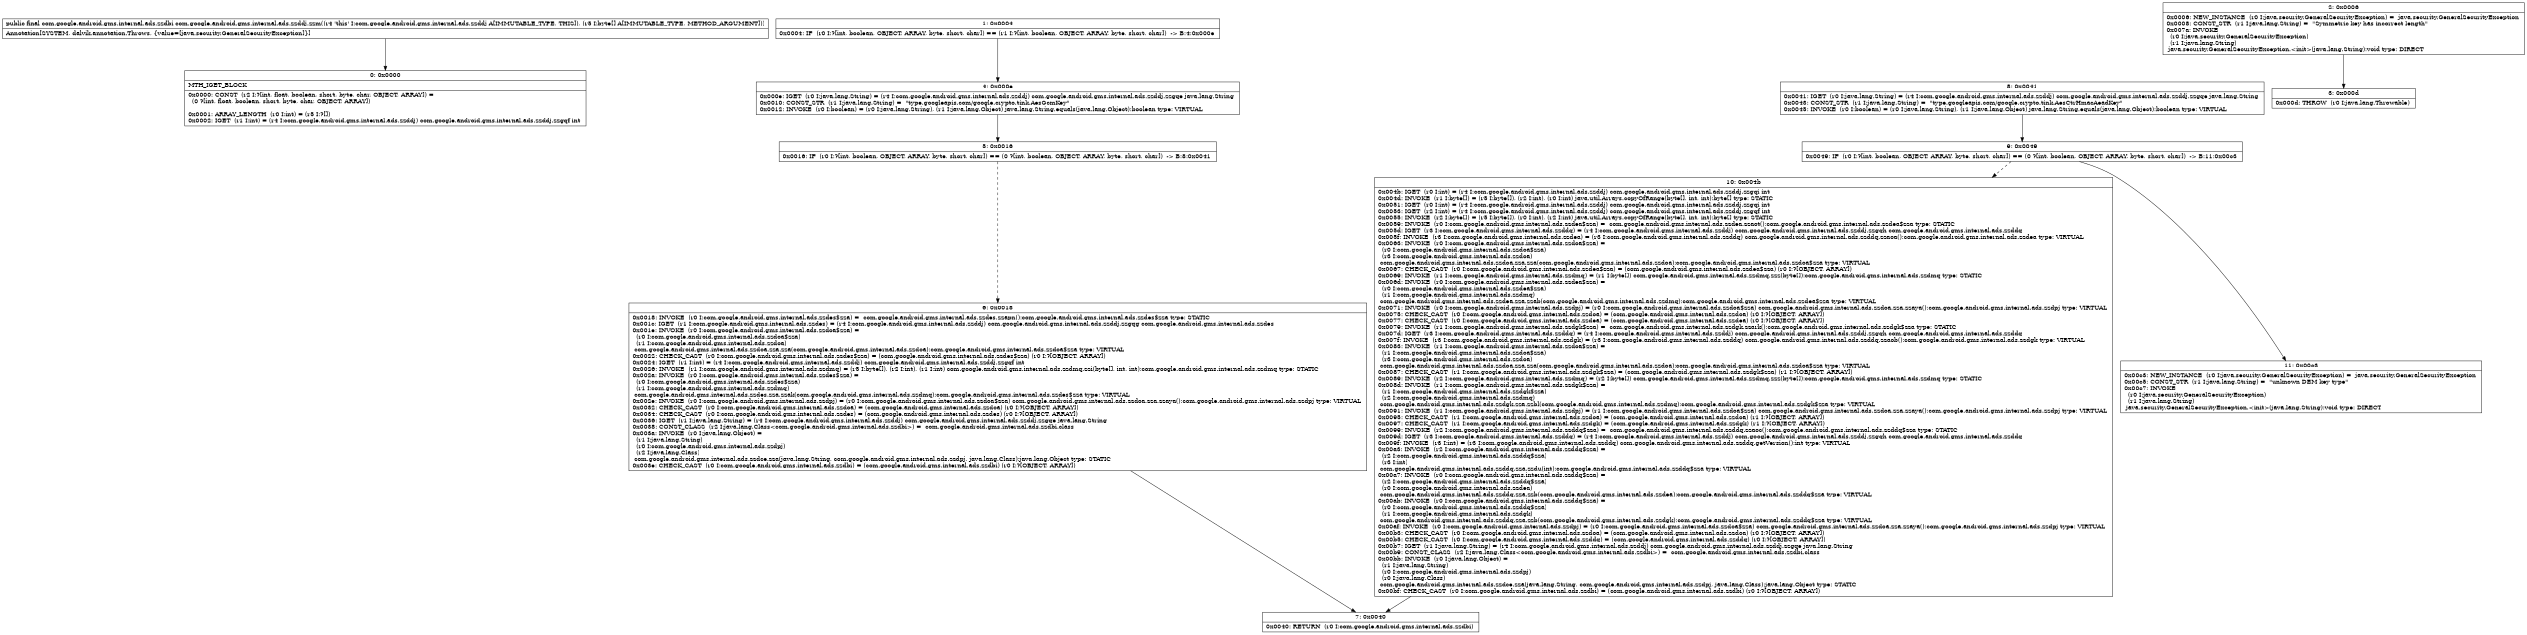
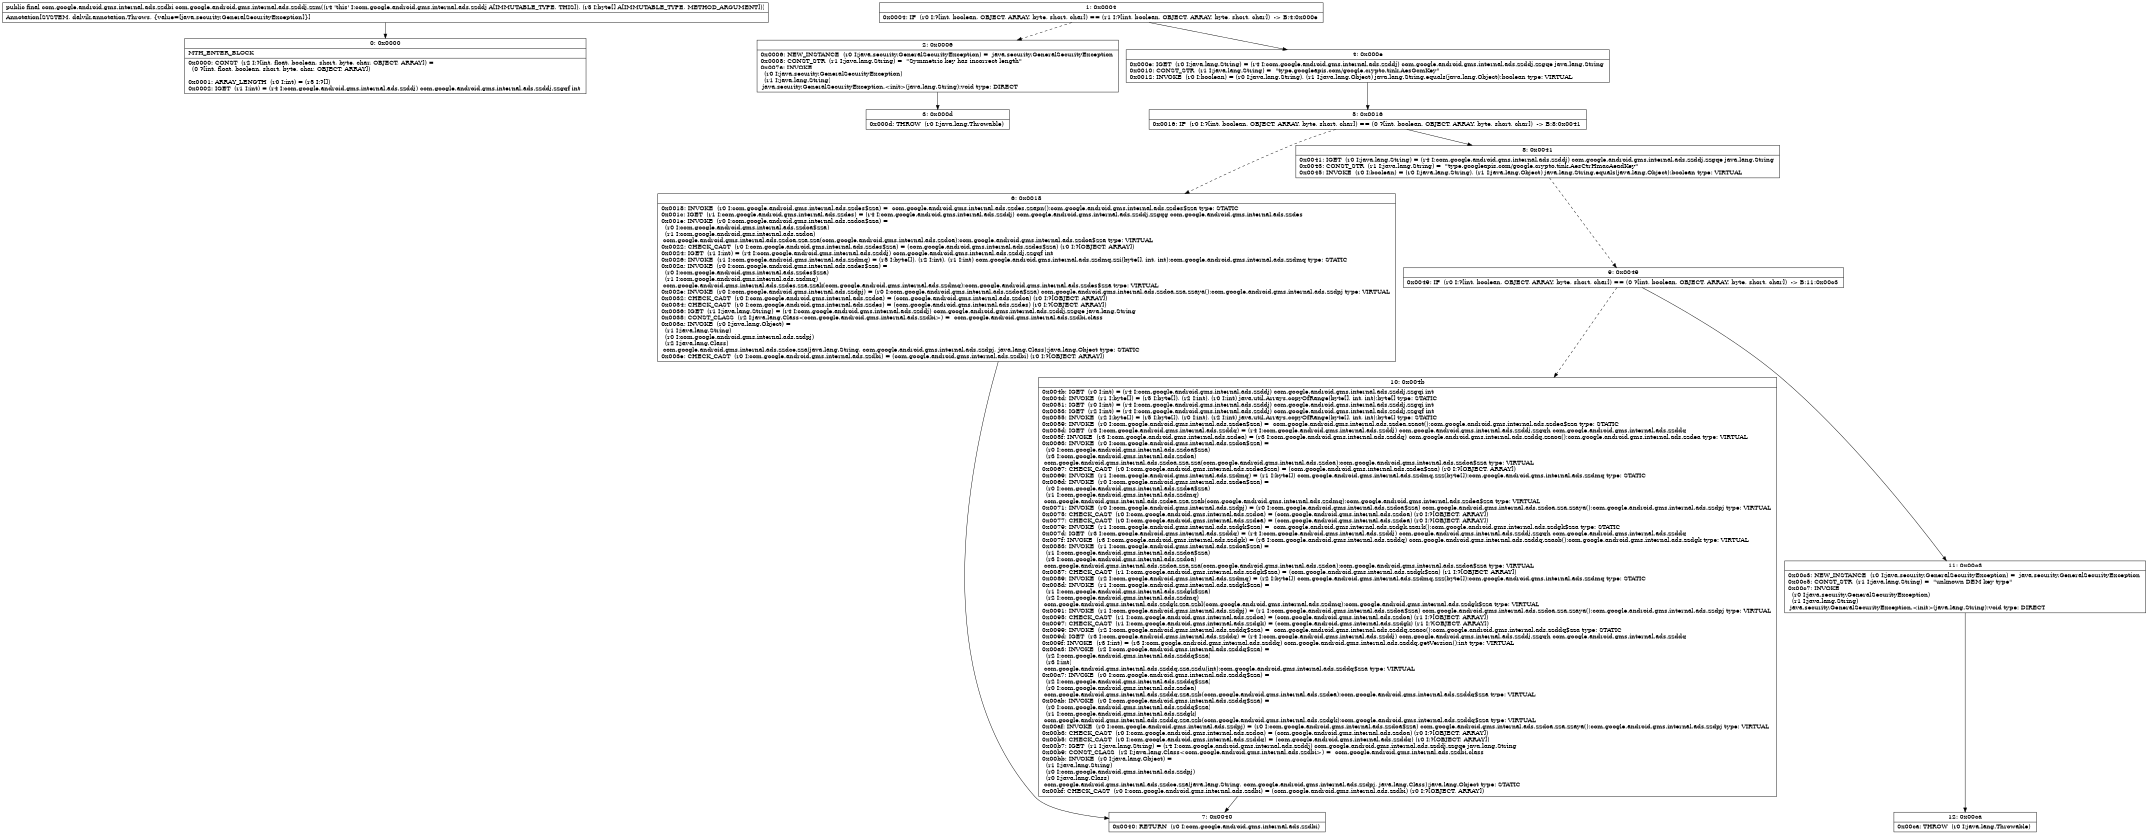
  digraph {
    node [shape=record]
-   n1 [label="{0\:\ 0x0000|MTH_IGET_BLOCK\l|0x0000: CONST  (r2 I:?[int, float, boolean, short, byte, char, OBJECT, ARRAY]) = \l  (0 ?[int, float, boolean, short, byte, char, OBJECT, ARRAY])\l \l0x0001: ARRAY_LENGTH  (r0 I:int) = (r5 I:?[]) \l0x0002: IGET  (r1 I:int) = (r4 I:com.google.android.gms.internal.ads.zzddj) com.google.android.gms.internal.ads.zzddj.zzgqf int \l}"]
+   n1 [label="{0\:\ 0x0000|MTH_ENTER_BLOCK\l|0x0000: CONST  (r2 I:?[int, float, boolean, short, byte, char, OBJECT, ARRAY]) = \l  (0 ?[int, float, boolean, short, byte, char, OBJECT, ARRAY])\l \l0x0001: ARRAY_LENGTH  (r0 I:int) = (r5 I:?[]) \l0x0002: IGET  (r1 I:int) = (r4 I:com.google.android.gms.internal.ads.zzddj) com.google.android.gms.internal.ads.zzddj.zzgqf int \l}"]
    n2 [label="{1\:\ 0x0004|0x0004: IF  (r0 I:?[int, boolean, OBJECT, ARRAY, byte, short, char]) == (r1 I:?[int, boolean, OBJECT, ARRAY, byte, short, char])  \-\> B:4:0x000e \l}"]
    n3 [label="{2\:\ 0x0006|0x0006: NEW_INSTANCE  (r0 I:java.security.GeneralSecurityException) =  java.security.GeneralSecurityException \l0x0008: CONST_STR  (r1 I:java.lang.String) =  \"Symmetric key has incorrect length\" \l0x007a: INVOKE  \l  (r0 I:java.security.GeneralSecurityException)\l  (r1 I:java.lang.String)\l java.security.GeneralSecurityException.\<init\>(java.lang.String):void type: DIRECT \l}"]
    n4 [label="{4\:\ 0x000e|0x000e: IGET  (r0 I:java.lang.String) = (r4 I:com.google.android.gms.internal.ads.zzddj) com.google.android.gms.internal.ads.zzddj.zzgqe java.lang.String \l0x0010: CONST_STR  (r1 I:java.lang.String) =  \"type.googleapis.com\/google.crypto.tink.AesGcmKey\" \l0x0012: INVOKE  (r0 I:boolean) = (r0 I:java.lang.String), (r1 I:java.lang.Object) java.lang.String.equals(java.lang.Object):boolean type: VIRTUAL \l}"]
    n5 [label="{3\:\ 0x000d|0x000d: THROW  (r0 I:java.lang.Throwable) \l}"]
    n6 [label="{5\:\ 0x0016|0x0016: IF  (r0 I:?[int, boolean, OBJECT, ARRAY, byte, short, char]) == (0 ?[int, boolean, OBJECT, ARRAY, byte, short, char])  \-\> B:8:0x0041 \l}"]
    n7 [label="{6\:\ 0x0018|0x0018: INVOKE  (r0 I:com.google.android.gms.internal.ads.zzdes$zza) =  com.google.android.gms.internal.ads.zzdes.zzapn():com.google.android.gms.internal.ads.zzdes$zza type: STATIC \l0x001c: IGET  (r1 I:com.google.android.gms.internal.ads.zzdes) = (r4 I:com.google.android.gms.internal.ads.zzddj) com.google.android.gms.internal.ads.zzddj.zzgqg com.google.android.gms.internal.ads.zzdes \l0x001e: INVOKE  (r0 I:com.google.android.gms.internal.ads.zzdoa$zza) = \l  (r0 I:com.google.android.gms.internal.ads.zzdoa$zza)\l  (r1 I:com.google.android.gms.internal.ads.zzdoa)\l com.google.android.gms.internal.ads.zzdoa.zza.zza(com.google.android.gms.internal.ads.zzdoa):com.google.android.gms.internal.ads.zzdoa$zza type: VIRTUAL \l0x0022: CHECK_CAST  (r0 I:com.google.android.gms.internal.ads.zzdes$zza) = (com.google.android.gms.internal.ads.zzdes$zza) (r0 I:?[OBJECT, ARRAY]) \l0x0024: IGET  (r1 I:int) = (r4 I:com.google.android.gms.internal.ads.zzddj) com.google.android.gms.internal.ads.zzddj.zzgqf int \l0x0026: INVOKE  (r1 I:com.google.android.gms.internal.ads.zzdmq) = (r5 I:byte[]), (r2 I:int), (r1 I:int) com.google.android.gms.internal.ads.zzdmq.zzi(byte[], int, int):com.google.android.gms.internal.ads.zzdmq type: STATIC \l0x002a: INVOKE  (r0 I:com.google.android.gms.internal.ads.zzdes$zza) = \l  (r0 I:com.google.android.gms.internal.ads.zzdes$zza)\l  (r1 I:com.google.android.gms.internal.ads.zzdmq)\l com.google.android.gms.internal.ads.zzdes.zza.zzak(com.google.android.gms.internal.ads.zzdmq):com.google.android.gms.internal.ads.zzdes$zza type: VIRTUAL \l0x002e: INVOKE  (r0 I:com.google.android.gms.internal.ads.zzdpj) = (r0 I:com.google.android.gms.internal.ads.zzdoa$zza) com.google.android.gms.internal.ads.zzdoa.zza.zzaya():com.google.android.gms.internal.ads.zzdpj type: VIRTUAL \l0x0032: CHECK_CAST  (r0 I:com.google.android.gms.internal.ads.zzdoa) = (com.google.android.gms.internal.ads.zzdoa) (r0 I:?[OBJECT, ARRAY]) \l0x0034: CHECK_CAST  (r0 I:com.google.android.gms.internal.ads.zzdes) = (com.google.android.gms.internal.ads.zzdes) (r0 I:?[OBJECT, ARRAY]) \l0x0036: IGET  (r1 I:java.lang.String) = (r4 I:com.google.android.gms.internal.ads.zzddj) com.google.android.gms.internal.ads.zzddj.zzgqe java.lang.String \l0x0038: CONST_CLASS  (r2 I:java.lang.Class\<com.google.android.gms.internal.ads.zzdbi\>) =  com.google.android.gms.internal.ads.zzdbi.class \l0x003a: INVOKE  (r0 I:java.lang.Object) = \l  (r1 I:java.lang.String)\l  (r0 I:com.google.android.gms.internal.ads.zzdpj)\l  (r2 I:java.lang.Class)\l com.google.android.gms.internal.ads.zzdce.zza(java.lang.String, com.google.android.gms.internal.ads.zzdpj, java.lang.Class):java.lang.Object type: STATIC \l0x003e: CHECK_CAST  (r0 I:com.google.android.gms.internal.ads.zzdbi) = (com.google.android.gms.internal.ads.zzdbi) (r0 I:?[OBJECT, ARRAY]) \l}"]
    n8 [label="{8\:\ 0x0041|0x0041: IGET  (r0 I:java.lang.String) = (r4 I:com.google.android.gms.internal.ads.zzddj) com.google.android.gms.internal.ads.zzddj.zzgqe java.lang.String \l0x0043: CONST_STR  (r1 I:java.lang.String) =  \"type.googleapis.com\/google.crypto.tink.AesCtrHmacAeadKey\" \l0x0045: INVOKE  (r0 I:boolean) = (r0 I:java.lang.String), (r1 I:java.lang.Object) java.lang.String.equals(java.lang.Object):boolean type: VIRTUAL \l}"]
    n9 [label="{7\:\ 0x0040|0x0040: RETURN  (r0 I:com.google.android.gms.internal.ads.zzdbi) \l}"]
    n10 [label="{9\:\ 0x0049|0x0049: IF  (r0 I:?[int, boolean, OBJECT, ARRAY, byte, short, char]) == (0 ?[int, boolean, OBJECT, ARRAY, byte, short, char])  \-\> B:11:0x00c3 \l}"]
    n11 [label="{10\:\ 0x004b|0x004b: IGET  (r0 I:int) = (r4 I:com.google.android.gms.internal.ads.zzddj) com.google.android.gms.internal.ads.zzddj.zzgqi int \l0x004d: INVOKE  (r1 I:byte[]) = (r5 I:byte[]), (r2 I:int), (r0 I:int) java.util.Arrays.copyOfRange(byte[], int, int):byte[] type: STATIC \l0x0051: IGET  (r0 I:int) = (r4 I:com.google.android.gms.internal.ads.zzddj) com.google.android.gms.internal.ads.zzddj.zzgqi int \l0x0053: IGET  (r2 I:int) = (r4 I:com.google.android.gms.internal.ads.zzddj) com.google.android.gms.internal.ads.zzddj.zzgqf int \l0x0055: INVOKE  (r2 I:byte[]) = (r5 I:byte[]), (r0 I:int), (r2 I:int) java.util.Arrays.copyOfRange(byte[], int, int):byte[] type: STATIC \l0x0059: INVOKE  (r0 I:com.google.android.gms.internal.ads.zzdea$zza) =  com.google.android.gms.internal.ads.zzdea.zzaot():com.google.android.gms.internal.ads.zzdea$zza type: STATIC \l0x005d: IGET  (r3 I:com.google.android.gms.internal.ads.zzddq) = (r4 I:com.google.android.gms.internal.ads.zzddj) com.google.android.gms.internal.ads.zzddj.zzgqh com.google.android.gms.internal.ads.zzddq \l0x005f: INVOKE  (r3 I:com.google.android.gms.internal.ads.zzdea) = (r3 I:com.google.android.gms.internal.ads.zzddq) com.google.android.gms.internal.ads.zzddq.zzaoa():com.google.android.gms.internal.ads.zzdea type: VIRTUAL \l0x0063: INVOKE  (r0 I:com.google.android.gms.internal.ads.zzdoa$zza) = \l  (r0 I:com.google.android.gms.internal.ads.zzdoa$zza)\l  (r3 I:com.google.android.gms.internal.ads.zzdoa)\l com.google.android.gms.internal.ads.zzdoa.zza.zza(com.google.android.gms.internal.ads.zzdoa):com.google.android.gms.internal.ads.zzdoa$zza type: VIRTUAL \l0x0067: CHECK_CAST  (r0 I:com.google.android.gms.internal.ads.zzdea$zza) = (com.google.android.gms.internal.ads.zzdea$zza) (r0 I:?[OBJECT, ARRAY]) \l0x0069: INVOKE  (r1 I:com.google.android.gms.internal.ads.zzdmq) = (r1 I:byte[]) com.google.android.gms.internal.ads.zzdmq.zzz(byte[]):com.google.android.gms.internal.ads.zzdmq type: STATIC \l0x006d: INVOKE  (r0 I:com.google.android.gms.internal.ads.zzdea$zza) = \l  (r0 I:com.google.android.gms.internal.ads.zzdea$zza)\l  (r1 I:com.google.android.gms.internal.ads.zzdmq)\l com.google.android.gms.internal.ads.zzdea.zza.zzab(com.google.android.gms.internal.ads.zzdmq):com.google.android.gms.internal.ads.zzdea$zza type: VIRTUAL \l0x0071: INVOKE  (r0 I:com.google.android.gms.internal.ads.zzdpj) = (r0 I:com.google.android.gms.internal.ads.zzdoa$zza) com.google.android.gms.internal.ads.zzdoa.zza.zzaya():com.google.android.gms.internal.ads.zzdpj type: VIRTUAL \l0x0075: CHECK_CAST  (r0 I:com.google.android.gms.internal.ads.zzdoa) = (com.google.android.gms.internal.ads.zzdoa) (r0 I:?[OBJECT, ARRAY]) \l0x0077: CHECK_CAST  (r0 I:com.google.android.gms.internal.ads.zzdea) = (com.google.android.gms.internal.ads.zzdea) (r0 I:?[OBJECT, ARRAY]) \l0x0079: INVOKE  (r1 I:com.google.android.gms.internal.ads.zzdgk$zza) =  com.google.android.gms.internal.ads.zzdgk.zzark():com.google.android.gms.internal.ads.zzdgk$zza type: STATIC \l0x007d: IGET  (r3 I:com.google.android.gms.internal.ads.zzddq) = (r4 I:com.google.android.gms.internal.ads.zzddj) com.google.android.gms.internal.ads.zzddj.zzgqh com.google.android.gms.internal.ads.zzddq \l0x007f: INVOKE  (r3 I:com.google.android.gms.internal.ads.zzdgk) = (r3 I:com.google.android.gms.internal.ads.zzddq) com.google.android.gms.internal.ads.zzddq.zzaob():com.google.android.gms.internal.ads.zzdgk type: VIRTUAL \l0x0083: INVOKE  (r1 I:com.google.android.gms.internal.ads.zzdoa$zza) = \l  (r1 I:com.google.android.gms.internal.ads.zzdoa$zza)\l  (r3 I:com.google.android.gms.internal.ads.zzdoa)\l com.google.android.gms.internal.ads.zzdoa.zza.zza(com.google.android.gms.internal.ads.zzdoa):com.google.android.gms.internal.ads.zzdoa$zza type: VIRTUAL \l0x0087: CHECK_CAST  (r1 I:com.google.android.gms.internal.ads.zzdgk$zza) = (com.google.android.gms.internal.ads.zzdgk$zza) (r1 I:?[OBJECT, ARRAY]) \l0x0089: INVOKE  (r2 I:com.google.android.gms.internal.ads.zzdmq) = (r2 I:byte[]) com.google.android.gms.internal.ads.zzdmq.zzz(byte[]):com.google.android.gms.internal.ads.zzdmq type: STATIC \l0x008d: INVOKE  (r1 I:com.google.android.gms.internal.ads.zzdgk$zza) = \l  (r1 I:com.google.android.gms.internal.ads.zzdgk$zza)\l  (r2 I:com.google.android.gms.internal.ads.zzdmq)\l com.google.android.gms.internal.ads.zzdgk.zza.zzbl(com.google.android.gms.internal.ads.zzdmq):com.google.android.gms.internal.ads.zzdgk$zza type: VIRTUAL \l0x0091: INVOKE  (r1 I:com.google.android.gms.internal.ads.zzdpj) = (r1 I:com.google.android.gms.internal.ads.zzdoa$zza) com.google.android.gms.internal.ads.zzdoa.zza.zzaya():com.google.android.gms.internal.ads.zzdpj type: VIRTUAL \l0x0095: CHECK_CAST  (r1 I:com.google.android.gms.internal.ads.zzdoa) = (com.google.android.gms.internal.ads.zzdoa) (r1 I:?[OBJECT, ARRAY]) \l0x0097: CHECK_CAST  (r1 I:com.google.android.gms.internal.ads.zzdgk) = (com.google.android.gms.internal.ads.zzdgk) (r1 I:?[OBJECT, ARRAY]) \l0x0099: INVOKE  (r2 I:com.google.android.gms.internal.ads.zzddq$zza) =  com.google.android.gms.internal.ads.zzddq.zzaoc():com.google.android.gms.internal.ads.zzddq$zza type: STATIC \l0x009d: IGET  (r3 I:com.google.android.gms.internal.ads.zzddq) = (r4 I:com.google.android.gms.internal.ads.zzddj) com.google.android.gms.internal.ads.zzddj.zzgqh com.google.android.gms.internal.ads.zzddq \l0x009f: INVOKE  (r3 I:int) = (r3 I:com.google.android.gms.internal.ads.zzddq) com.google.android.gms.internal.ads.zzddq.getVersion():int type: VIRTUAL \l0x00a3: INVOKE  (r2 I:com.google.android.gms.internal.ads.zzddq$zza) = \l  (r2 I:com.google.android.gms.internal.ads.zzddq$zza)\l  (r3 I:int)\l com.google.android.gms.internal.ads.zzddq.zza.zzdu(int):com.google.android.gms.internal.ads.zzddq$zza type: VIRTUAL \l0x00a7: INVOKE  (r0 I:com.google.android.gms.internal.ads.zzddq$zza) = \l  (r2 I:com.google.android.gms.internal.ads.zzddq$zza)\l  (r0 I:com.google.android.gms.internal.ads.zzdea)\l com.google.android.gms.internal.ads.zzddq.zza.zzb(com.google.android.gms.internal.ads.zzdea):com.google.android.gms.internal.ads.zzddq$zza type: VIRTUAL \l0x00ab: INVOKE  (r0 I:com.google.android.gms.internal.ads.zzddq$zza) = \l  (r0 I:com.google.android.gms.internal.ads.zzddq$zza)\l  (r1 I:com.google.android.gms.internal.ads.zzdgk)\l com.google.android.gms.internal.ads.zzddq.zza.zzb(com.google.android.gms.internal.ads.zzdgk):com.google.android.gms.internal.ads.zzddq$zza type: VIRTUAL \l0x00af: INVOKE  (r0 I:com.google.android.gms.internal.ads.zzdpj) = (r0 I:com.google.android.gms.internal.ads.zzdoa$zza) com.google.android.gms.internal.ads.zzdoa.zza.zzaya():com.google.android.gms.internal.ads.zzdpj type: VIRTUAL \l0x00b3: CHECK_CAST  (r0 I:com.google.android.gms.internal.ads.zzdoa) = (com.google.android.gms.internal.ads.zzdoa) (r0 I:?[OBJECT, ARRAY]) \l0x00b5: CHECK_CAST  (r0 I:com.google.android.gms.internal.ads.zzddq) = (com.google.android.gms.internal.ads.zzddq) (r0 I:?[OBJECT, ARRAY]) \l0x00b7: IGET  (r1 I:java.lang.String) = (r4 I:com.google.android.gms.internal.ads.zzddj) com.google.android.gms.internal.ads.zzddj.zzgqe java.lang.String \l0x00b9: CONST_CLASS  (r2 I:java.lang.Class\<com.google.android.gms.internal.ads.zzdbi\>) =  com.google.android.gms.internal.ads.zzdbi.class \l0x00bb: INVOKE  (r0 I:java.lang.Object) = \l  (r1 I:java.lang.String)\l  (r0 I:com.google.android.gms.internal.ads.zzdpj)\l  (r0 I:java.lang.Class)\l com.google.android.gms.internal.ads.zzdce.zza(java.lang.String, com.google.android.gms.internal.ads.zzdpj, java.lang.Class):java.lang.Object type: STATIC \l0x00bf: CHECK_CAST  (r0 I:com.google.android.gms.internal.ads.zzdbi) = (com.google.android.gms.internal.ads.zzdbi) (r0 I:?[OBJECT, ARRAY]) \l}"]
    n12 [label="{11\:\ 0x00c3|0x00c3: NEW_INSTANCE  (r0 I:java.security.GeneralSecurityException) =  java.security.GeneralSecurityException \l0x00c5: CONST_STR  (r1 I:java.lang.String) =  \"unknown DEM key type\" \l0x00c7: INVOKE  \l  (r0 I:java.security.GeneralSecurityException)\l  (r1 I:java.lang.String)\l java.security.GeneralSecurityException.\<init\>(java.lang.String):void type: DIRECT \l}"]
+   n13 [label="{12\:\ 0x00ca|0x00ca: THROW  (r0 I:java.lang.Throwable) \l}"]
    n14 [label="{public final com.google.android.gms.internal.ads.zzdbi com.google.android.gms.internal.ads.zzddj.zzm((r4 'this' I:com.google.android.gms.internal.ads.zzddj A[IMMUTABLE_TYPE, THIS]), (r5 I:byte[] A[IMMUTABLE_TYPE, METHOD_ARGUMENT]))  | Annotation[SYSTEM, dalvik.annotation.Throws, \{value=[java.security.GeneralSecurityException]\}]\l}"]
+   n2 -> n3 [style=dashed]
    n2 -> n4
    n3 -> n5
    n4 -> n6
    n6 -> n7 [style=dashed]
+   n6 -> n8
    n7 -> n9
-   n8 -> n10
+   n8 -> n10 [style=dashed]
    n10 -> n11 [style=dashed]
    n10 -> n12
    n11 -> n9
+   n12 -> n13
    n14 -> n1
  }
